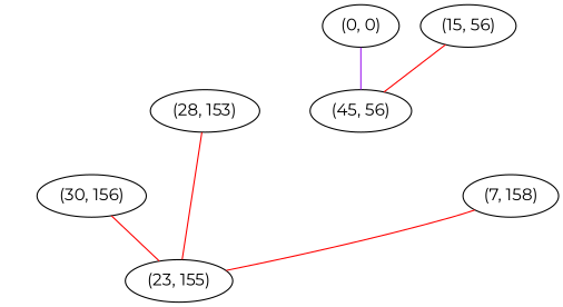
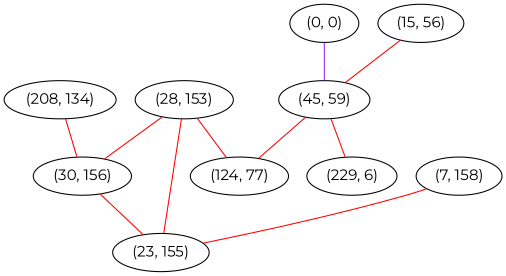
  graph {
    fontname=Montserrat
    node [fontname=Montserrat]
    edge [color=red fontname=Montserrat weight=1]
+   "(208, 134)"
    "(30, 156)"
    "(23, 155)"
    "(0, 0)"
-   "(45, 56)"
+   "(45, 56)" [label="(45, 59)"]
    "(15, 56)"
+   "(229, 6)"
+   "(124, 77)"
    n9 [label="(28, 153)"]
    "(7, 158)"
+   "(208, 134)" -- "(30, 156)"
    "(30, 156)" -- "(23, 155)"
    "(0, 0)" -- "(45, 56)" [color=purple weight=4]
+   "(45, 56)" -- "(229, 6)"
+   "(45, 56)" -- "(124, 77)"
    "(15, 56)" -- "(45, 56)"
+   n9 -- "(30, 156)"
    n9 -- "(23, 155)"
+   n9 -- "(124, 77)"
    "(7, 158)" -- "(23, 155)"
  }
